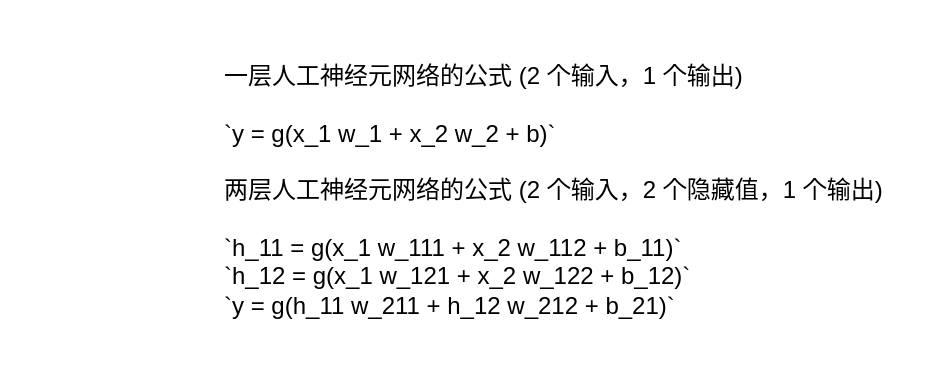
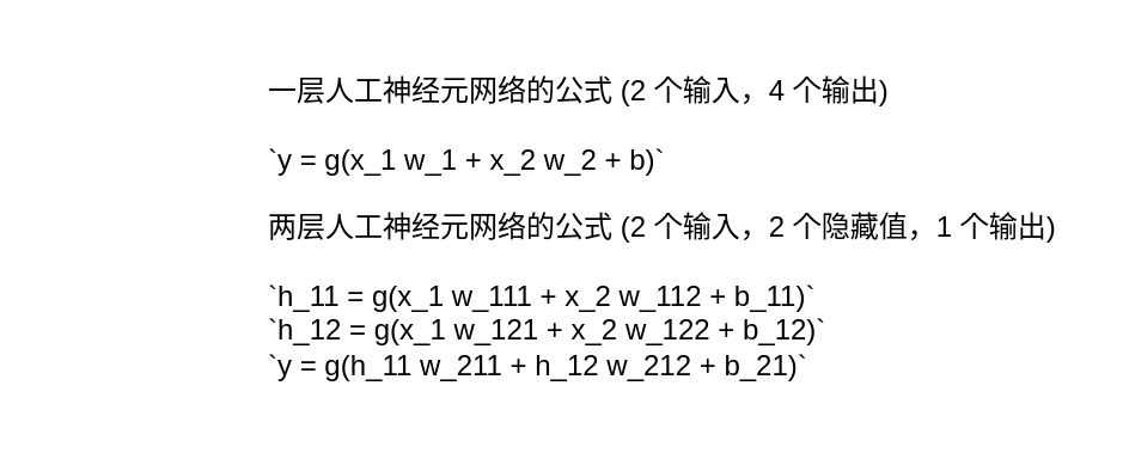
  <mxCell id="0" />
  <mxCell id="1" parent="0" />
  <mxCell id="2" value="&lt;div&gt;&lt;br&gt;&lt;/div&gt;" style="text;html=1;strokeColor=none;fillColor=none;align=center;verticalAlign=middle;whiteSpace=wrap;rounded=0;" parent="1" vertex="1"><mxGeometry x="20" y="30" width="400" height="80" as="geometry" /></mxCell>
- <mxCell id="3" value="一层人工神经元网络的公式 (2 个输入，1 个输出)&lt;br&gt;&lt;br&gt;`y = g(x_1 w_1 + x_2 w_2 + b)`&lt;br&gt;&lt;br&gt;两层人工神经元网络的公式 (2 个输入，2 个隐藏值，1 个输出)&lt;br&gt;&lt;br&gt;`h_11 = g(x_1 w_111 + x_2 w_112 + b_11)`&lt;br&gt;&lt;div&gt;`h_12 = g(x_1 w_121 + x_2 w_122 + b_12)`&lt;/div&gt;&lt;div&gt;&lt;span&gt;`y = g(h_11 w_211 + h_12 w_212 + b_21)`&lt;/span&gt;&lt;/div&gt;&lt;div&gt;&lt;/div&gt;" style="text;html=1;strokeColor=none;fillColor=none;align=left;verticalAlign=middle;whiteSpace=wrap;rounded=0;" parent="1" vertex="1"><mxGeometry x="110" y="20" width="340" height="150" as="geometry" /></mxCell>
+ <mxCell id="3" value="一层人工神经元网络的公式 (2 个输入，4 个输出)&lt;br&gt;&lt;br&gt;`y = g(x_1 w_1 + x_2 w_2 + b)`&lt;br&gt;&lt;br&gt;两层人工神经元网络的公式 (2 个输入，2 个隐藏值，1 个输出)&lt;br&gt;&lt;br&gt;`h_11 = g(x_1 w_111 + x_2 w_112 + b_11)`&lt;br&gt;&lt;div&gt;`h_12 = g(x_1 w_121 + x_2 w_122 + b_12)`&lt;/div&gt;&lt;div&gt;&lt;span&gt;`y = g(h_11 w_211 + h_12 w_212 + b_21)`&lt;/span&gt;&lt;/div&gt;&lt;div&gt;&lt;/div&gt;" style="text;html=1;strokeColor=none;fillColor=none;align=left;verticalAlign=middle;whiteSpace=wrap;rounded=0;" parent="1" vertex="1"><mxGeometry x="110" y="20" width="340" height="150" as="geometry" /></mxCell>
